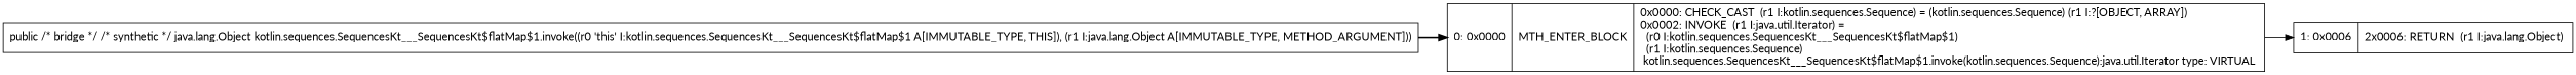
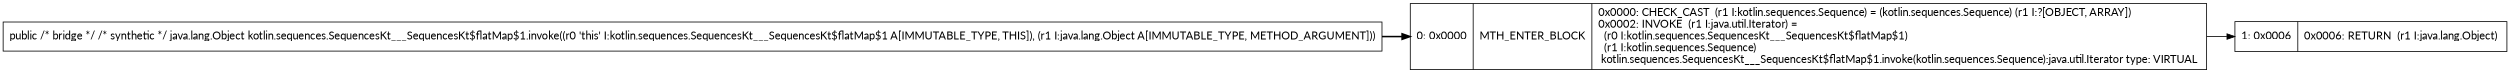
  digraph {
    rankdir=LR
    fontname=Lato
    node [shape=record fontname=Lato]
    edge [arrowhead=normal fontname=Lato]
    n1 [label="{0\:\ 0x0000|MTH_ENTER_BLOCK\l|0x0000: CHECK_CAST  (r1 I:kotlin.sequences.Sequence) = (kotlin.sequences.Sequence) (r1 I:?[OBJECT, ARRAY]) \l0x0002: INVOKE  (r1 I:java.util.Iterator) = \l  (r0 I:kotlin.sequences.SequencesKt___SequencesKt$flatMap$1)\l  (r1 I:kotlin.sequences.Sequence)\l kotlin.sequences.SequencesKt___SequencesKt$flatMap$1.invoke(kotlin.sequences.Sequence):java.util.Iterator type: VIRTUAL \l}"]
-   n2 [label="{1\:\ 0x0006|2x0006: RETURN  (r1 I:java.lang.Object) \l}"]
+   n2 [label="{1\:\ 0x0006|0x0006: RETURN  (r1 I:java.lang.Object) \l}"]
    n3 [label="{public \/* bridge *\/ \/* synthetic *\/ java.lang.Object kotlin.sequences.SequencesKt___SequencesKt$flatMap$1.invoke((r0 'this' I:kotlin.sequences.SequencesKt___SequencesKt$flatMap$1 A[IMMUTABLE_TYPE, THIS]), (r1 I:java.lang.Object A[IMMUTABLE_TYPE, METHOD_ARGUMENT])) }"]
    n1 -> n2 [style=solid]
    n3 -> n1 [style=bold]
  }
